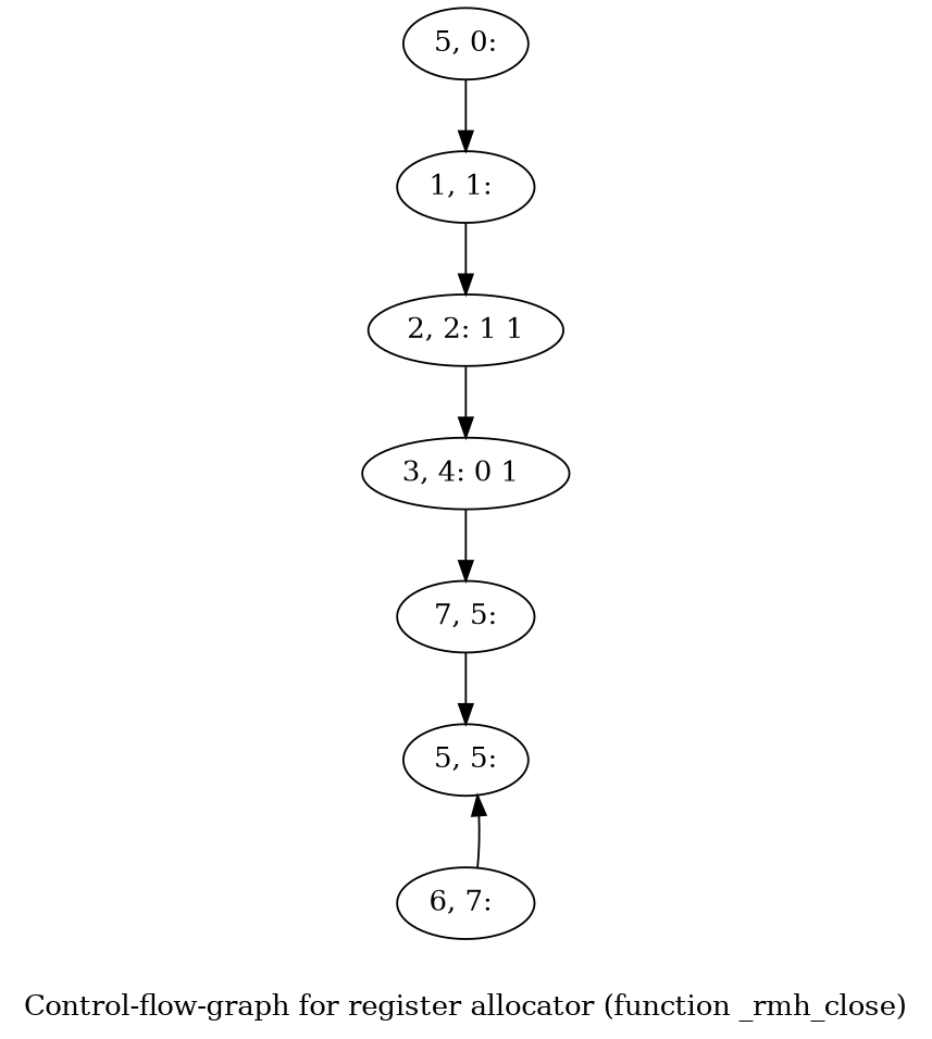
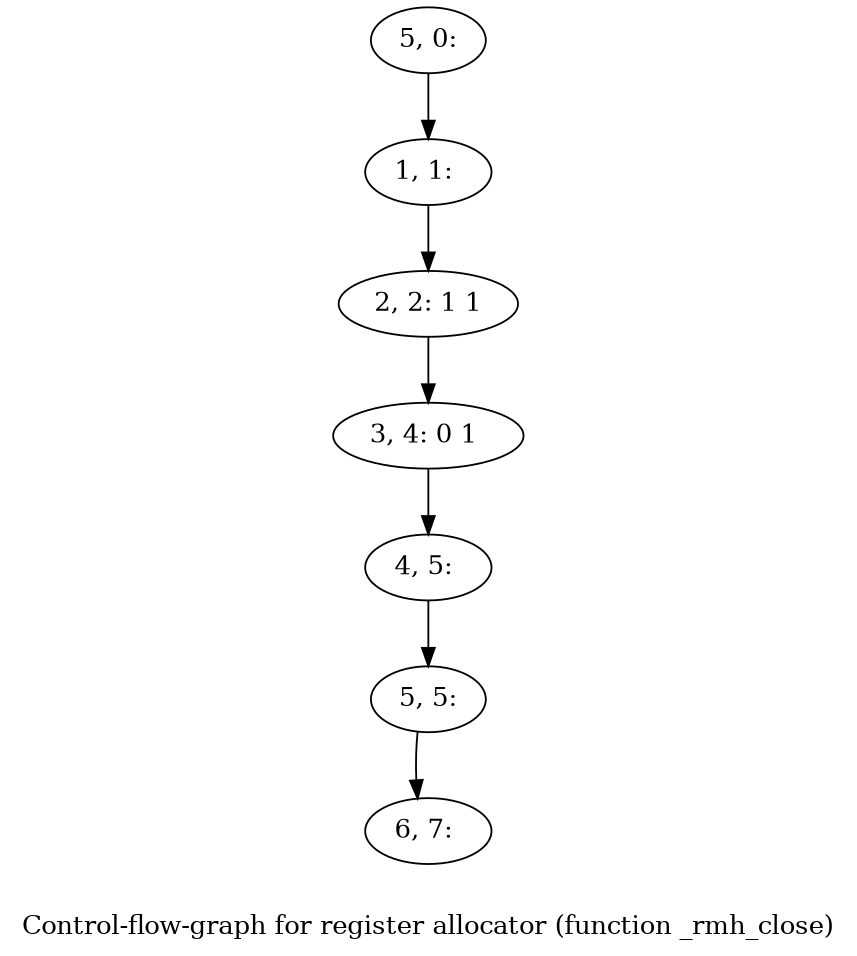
  digraph {
    label="Control-flow-graph for register allocator (function _rmh_close)"
    n1 [label="5, 0:"]
    n2 [label="1, 1: "]
    n3 [label="2, 2: 1 1"]
    n4 [label="3, 4: 0 1 "]
-   n5 [label="7, 5:"]
+   n5 [label="4, 5: "]
    n6 [label="5, 5:"]
    n7 [label="6, 7: "]
    n1 -> n2
    n2 -> n3
    n3 -> n4
    n4 -> n5
    n5 -> n6
-   n7 -> n6
+   n6 -> n7
  }
